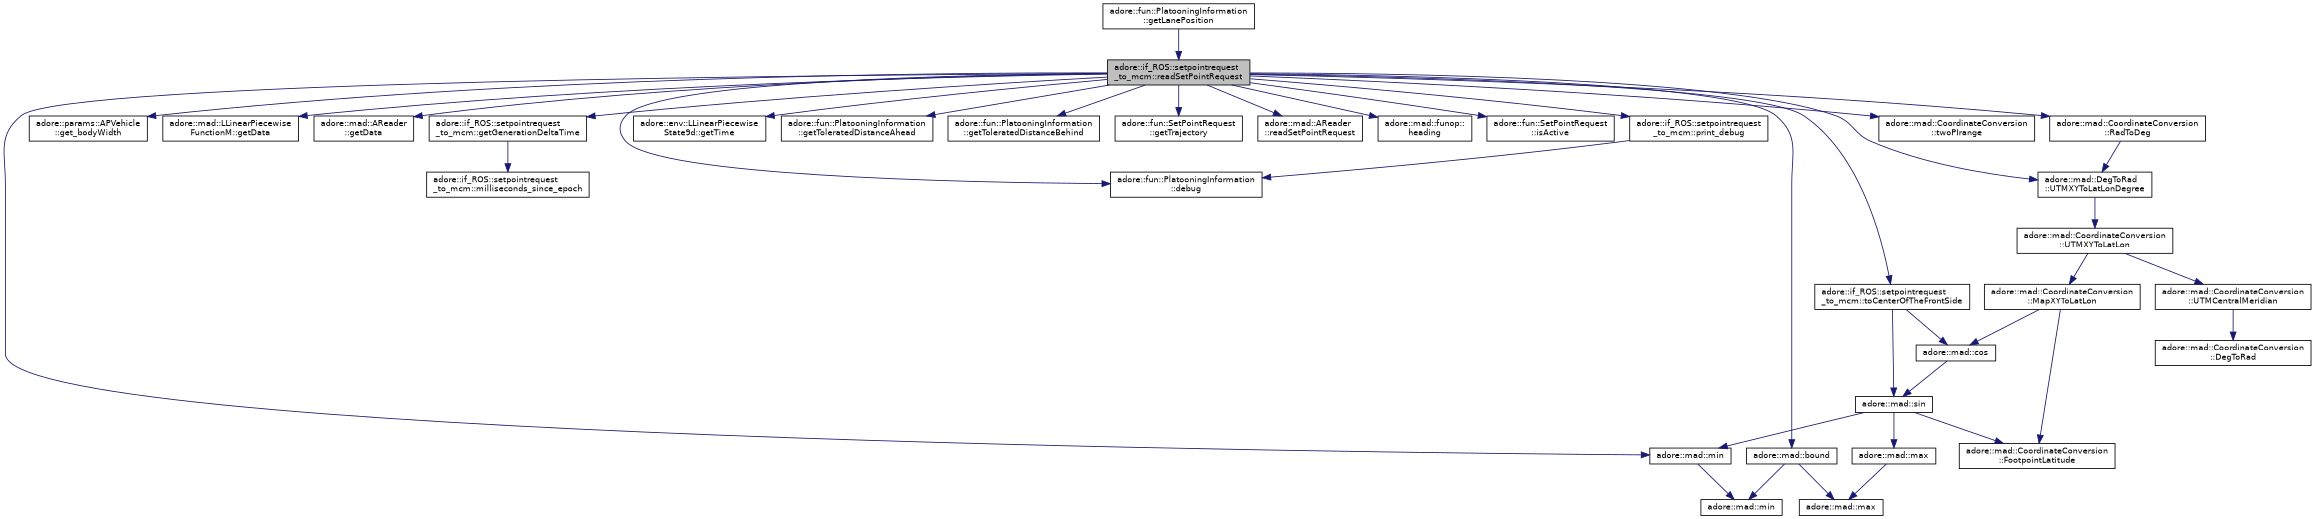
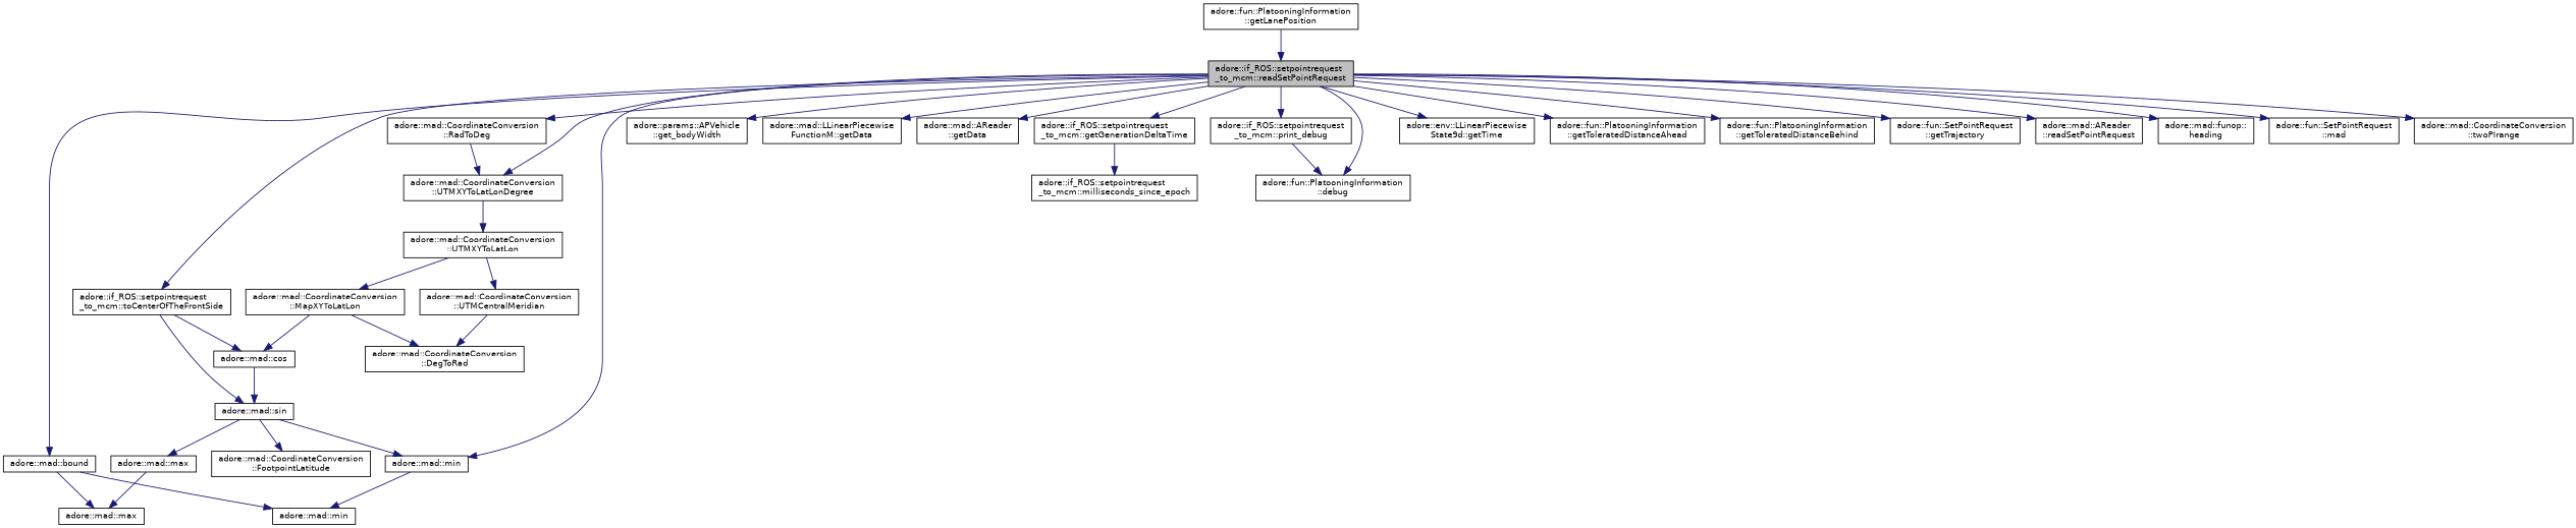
  digraph {
    rankdir=TB
    node [color=black fillcolor=white fontname=Helvetica fontsize=10 shape=record style=filled]
    edge [color=midnightblue fontname=Helvetica fontsize=10 labelfontname=Helvetica labelfontsize=10 style=solid]
    n1 [fillcolor=grey75 fontcolor=black height=0.2 label="adore::if_ROS::setpointrequest\l_to_mcm::readSetPointRequest" width=0.4]
    n2 [height=0.2 label="adore::mad::bound" width=0.4]
    n3 [height=0.2 label="adore::params::APVehicle\l::get_bodyWidth" width=0.4]
    n4 [height=0.2 label="adore::mad::LLinearPiecewise\lFunctionM::getData" width=0.4]
    n5 [height=0.2 label="adore::mad::AReader\l::getData" width=0.4]
    n6 [height=0.2 label="adore::if_ROS::setpointrequest\l_to_mcm::getGenerationDeltaTime" width=0.4]
    n7 [height=0.2 label="adore::fun::PlatooningInformation\l::debug" width=0.4]
    n8 [height=0.2 label="adore::env::LLinearPiecewise\lState9d::getTime" width=0.4]
    n9 [height=0.2 label="adore::fun::PlatooningInformation\l::getToleratedDistanceAhead" width=0.4]
    n10 [height=0.2 label="adore::fun::PlatooningInformation\l::getToleratedDistanceBehind" width=0.4]
    n11 [height=0.2 label="adore::fun::SetPointRequest\l::getTrajectory" width=0.4]
    n12 [height=0.2 label="adore::mad::AReader\l::readSetPointRequest" width=0.4]
    n13 [height=0.2 label="adore::mad::funop::\lheading" width=0.4]
-   n14 [height=0.2 label="adore::fun::SetPointRequest\l::isActive" width=0.4]
+   n14 [height=0.2 label="adore::fun::SetPointRequest\l::mad" width=0.4]
    n15 [height=0.2 label="adore::mad::min" width=0.4]
    n16 [height=0.2 label="adore::if_ROS::setpointrequest\l_to_mcm::print_debug" width=0.4]
    n17 [height=0.2 label="adore::mad::CoordinateConversion\l::RadToDeg" width=0.4]
    n18 [height=0.2 label="adore::if_ROS::setpointrequest\l_to_mcm::toCenterOfTheFrontSide" width=0.4]
    n19 [height=0.2 label="adore::mad::CoordinateConversion\l::twoPIrange" width=0.4]
-   n20 [height=0.2 label="adore::mad::DegToRad\l::UTMXYToLatLonDegree" width=0.4]
+   n20 [height=0.2 label="adore::mad::CoordinateConversion\l::UTMXYToLatLonDegree" width=0.4]
    n21 [height=0.2 label="adore::mad::max" width=0.4]
    n22 [height=0.2 label="adore::mad::min" width=0.4]
    n23 [height=0.2 label="adore::if_ROS::setpointrequest\l_to_mcm::milliseconds_since_epoch" width=0.4]
    n24 [height=0.2 label="adore::fun::PlatooningInformation\l::getLanePosition" width=0.4]
    n25 [height=0.2 label="adore::mad::cos" width=0.4]
    n26 [height=0.2 label="adore::mad::sin" width=0.4]
    n27 [height=0.2 label="adore::mad::CoordinateConversion\l::UTMXYToLatLon" width=0.4]
    n28 [height=0.2 label="adore::mad::max" width=0.4]
    n29 [height=0.2 label="adore::mad::CoordinateConversion\l::FootpointLatitude" width=0.4]
    n30 [height=0.2 label="adore::mad::CoordinateConversion\l::MapXYToLatLon" width=0.4]
    n31 [height=0.2 label="adore::mad::CoordinateConversion\l::UTMCentralMeridian" width=0.4]
    n32 [height=0.2 label="adore::mad::CoordinateConversion\l::DegToRad" width=0.4]
    n1 -> n2
    n1 -> n3
    n1 -> n4
    n1 -> n5
    n1 -> n6
    n1 -> n7
    n1 -> n8
    n1 -> n9
    n1 -> n10
    n1 -> n11
    n1 -> n12
    n1 -> n13
    n1 -> n14
    n1 -> n15
    n1 -> n16
    n1 -> n17
    n1 -> n18
    n1 -> n19
    n1 -> n20
    n2 -> n21
    n2 -> n22
    n6 -> n23
    n15 -> n22
    n16 -> n7
    n17 -> n20
    n18 -> n25
    n18 -> n26
    n20 -> n27
    n24 -> n1
    n25 -> n26
    n26 -> n15
    n26 -> n28
    n26 -> n29
    n27 -> n30
    n27 -> n31
    n28 -> n21
    n30 -> n25
-   n30 -> n29
+   n30 -> n32
    n31 -> n32
  }
